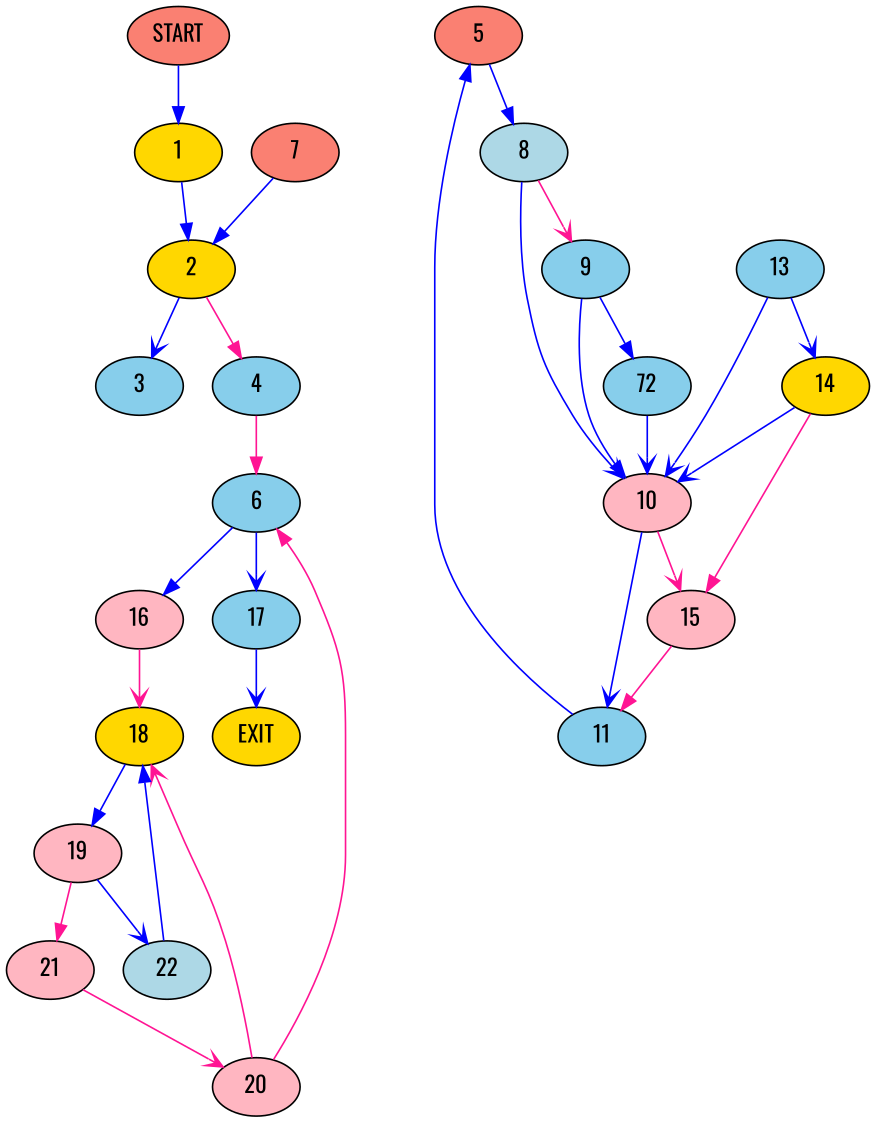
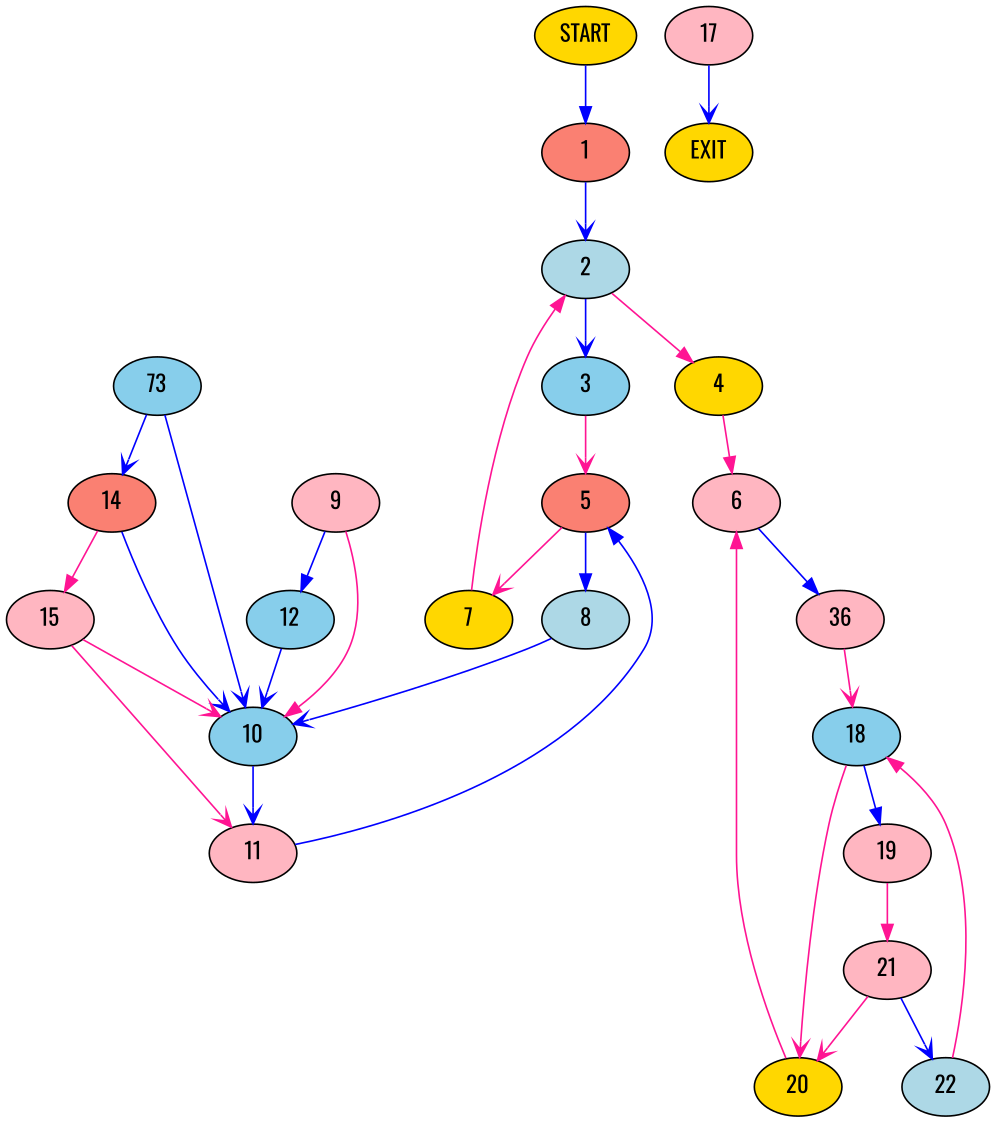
  digraph {
    fontname=Oswald
    node [fillcolor=skyblue fontname=Oswald style=filled]
    edge [arrowhead=vee color=blue fontname=Oswald]
-   n1 [fillcolor=salmon label=START]
-   1 [fillcolor=gold]
-   2 [fillcolor=gold]
+   n1 [fillcolor=gold label=START]
+   1 [fillcolor=salmon]
+   2 [fillcolor=lightblue]
    n4 [fillcolor=gold label=EXIT]
    3
-   4
+   4 [fillcolor=gold]
    5 [fillcolor=salmon]
-   6
-   7 [fillcolor=salmon]
+   6 [fillcolor=lightpink]
+   7 [fillcolor=gold]
    8 [fillcolor=lightblue]
-   16 [fillcolor=lightpink]
-   17
-   9
-   10 [fillcolor=lightpink]
-   18 [fillcolor=gold]
-   12 [label=72]
-   11
-   13
-   14 [fillcolor=gold]
+   16 [fillcolor=lightpink label=36]
+   17 [fillcolor=lightpink]
+   9 [fillcolor=lightpink]
+   10
+   18
+   12
+   11 [fillcolor=lightpink]
+   13 [label=73]
+   14 [fillcolor=salmon]
    15 [fillcolor=lightpink]
    19 [fillcolor=lightpink]
-   20 [fillcolor=lightpink]
+   20 [fillcolor=gold]
    21 [fillcolor=lightpink]
    22 [fillcolor=lightblue]
    n1 -> 1 [arrowhead=normal]
-   1 -> 2 [arrowhead=normal]
+   1 -> 2
    2 -> 3
    2 -> 4 [arrowhead=normal color=deeppink]
+   3 -> 5 [color=deeppink]
    4 -> 6 [arrowhead=normal color=deeppink]
+   5 -> 7 [color=deeppink]
    5 -> 8 [arrowhead=normal]
    6 -> 16 [arrowhead=normal]
-   6 -> 17
-   7 -> 2 [arrowhead=normal]
-   8 -> 9 [color=deeppink]
+   7 -> 2 [arrowhead=normal color=deeppink]
    8 -> 10
    16 -> 18 [color=deeppink]
    17 -> n4
-   9 -> 10 [arrowhead=normal]
+   9 -> 10 [arrowhead=normal color=deeppink]
    9 -> 12 [arrowhead=normal]
    10 -> 11
    18 -> 19 [arrowhead=normal]
-   20 -> 18 [color=deeppink]
+   18 -> 20 [color=deeppink]
    12 -> 10
    11 -> 5 [arrowhead=normal]
    13 -> 10
    13 -> 14
    14 -> 10
    14 -> 15 [arrowhead=normal color=deeppink]
-   10 -> 15 [color=deeppink]
-   15 -> 11 [arrowhead=normal color=deeppink]
+   15 -> 10 [color=deeppink]
+   15 -> 11 [color=deeppink]
    19 -> 21 [arrowhead=normal color=deeppink]
-   19 -> 22
+   21 -> 22
    20 -> 6 [arrowhead=normal color=deeppink]
    21 -> 20 [color=deeppink]
-   22 -> 18 [arrowhead=normal]
+   22 -> 18 [arrowhead=normal color=deeppink]
  }
